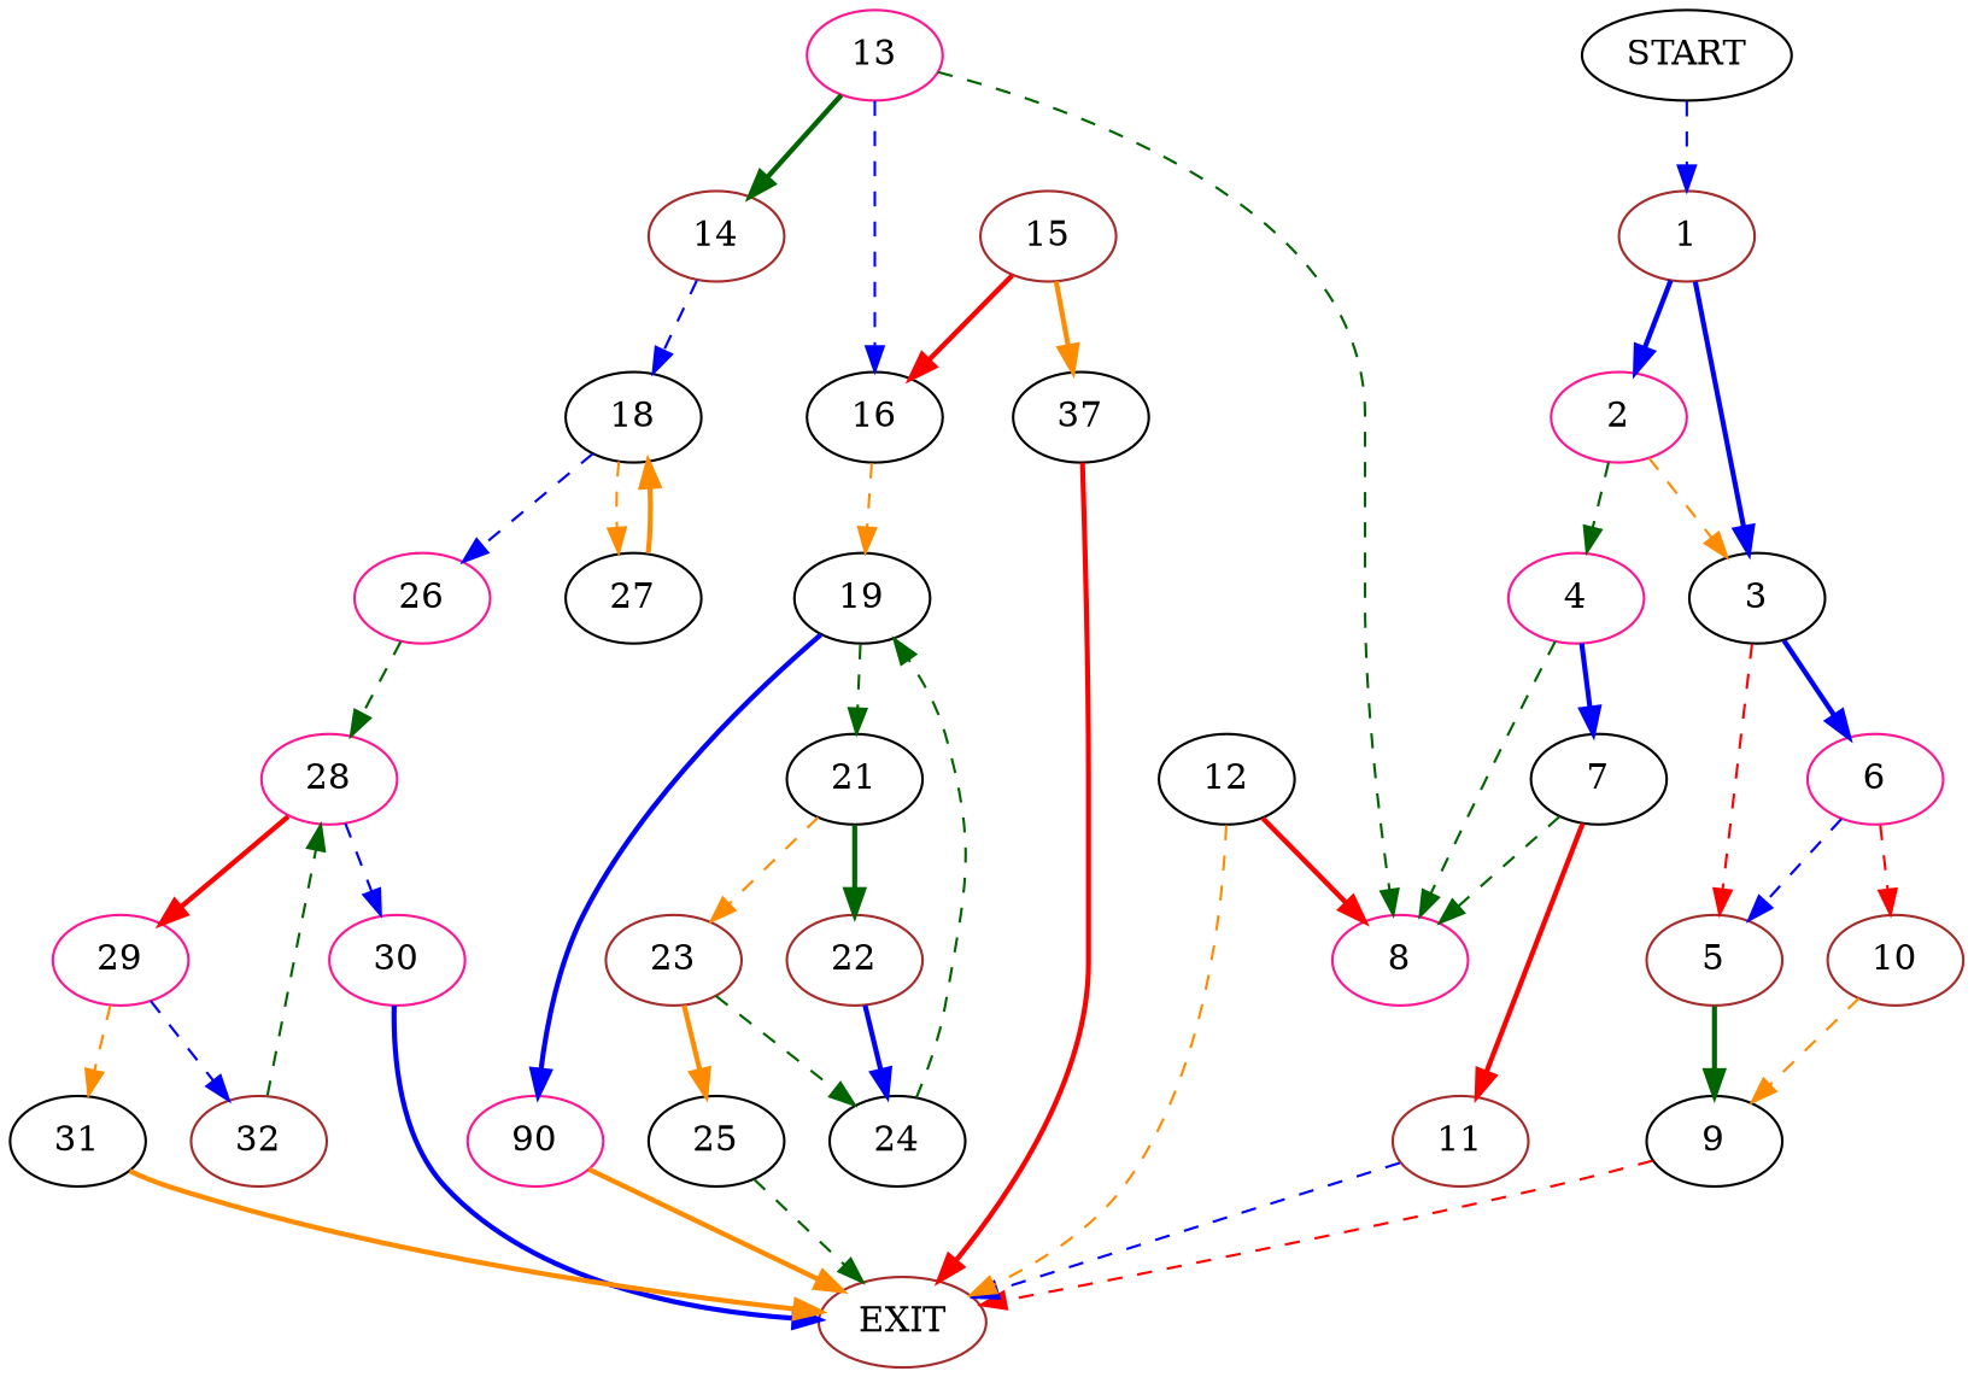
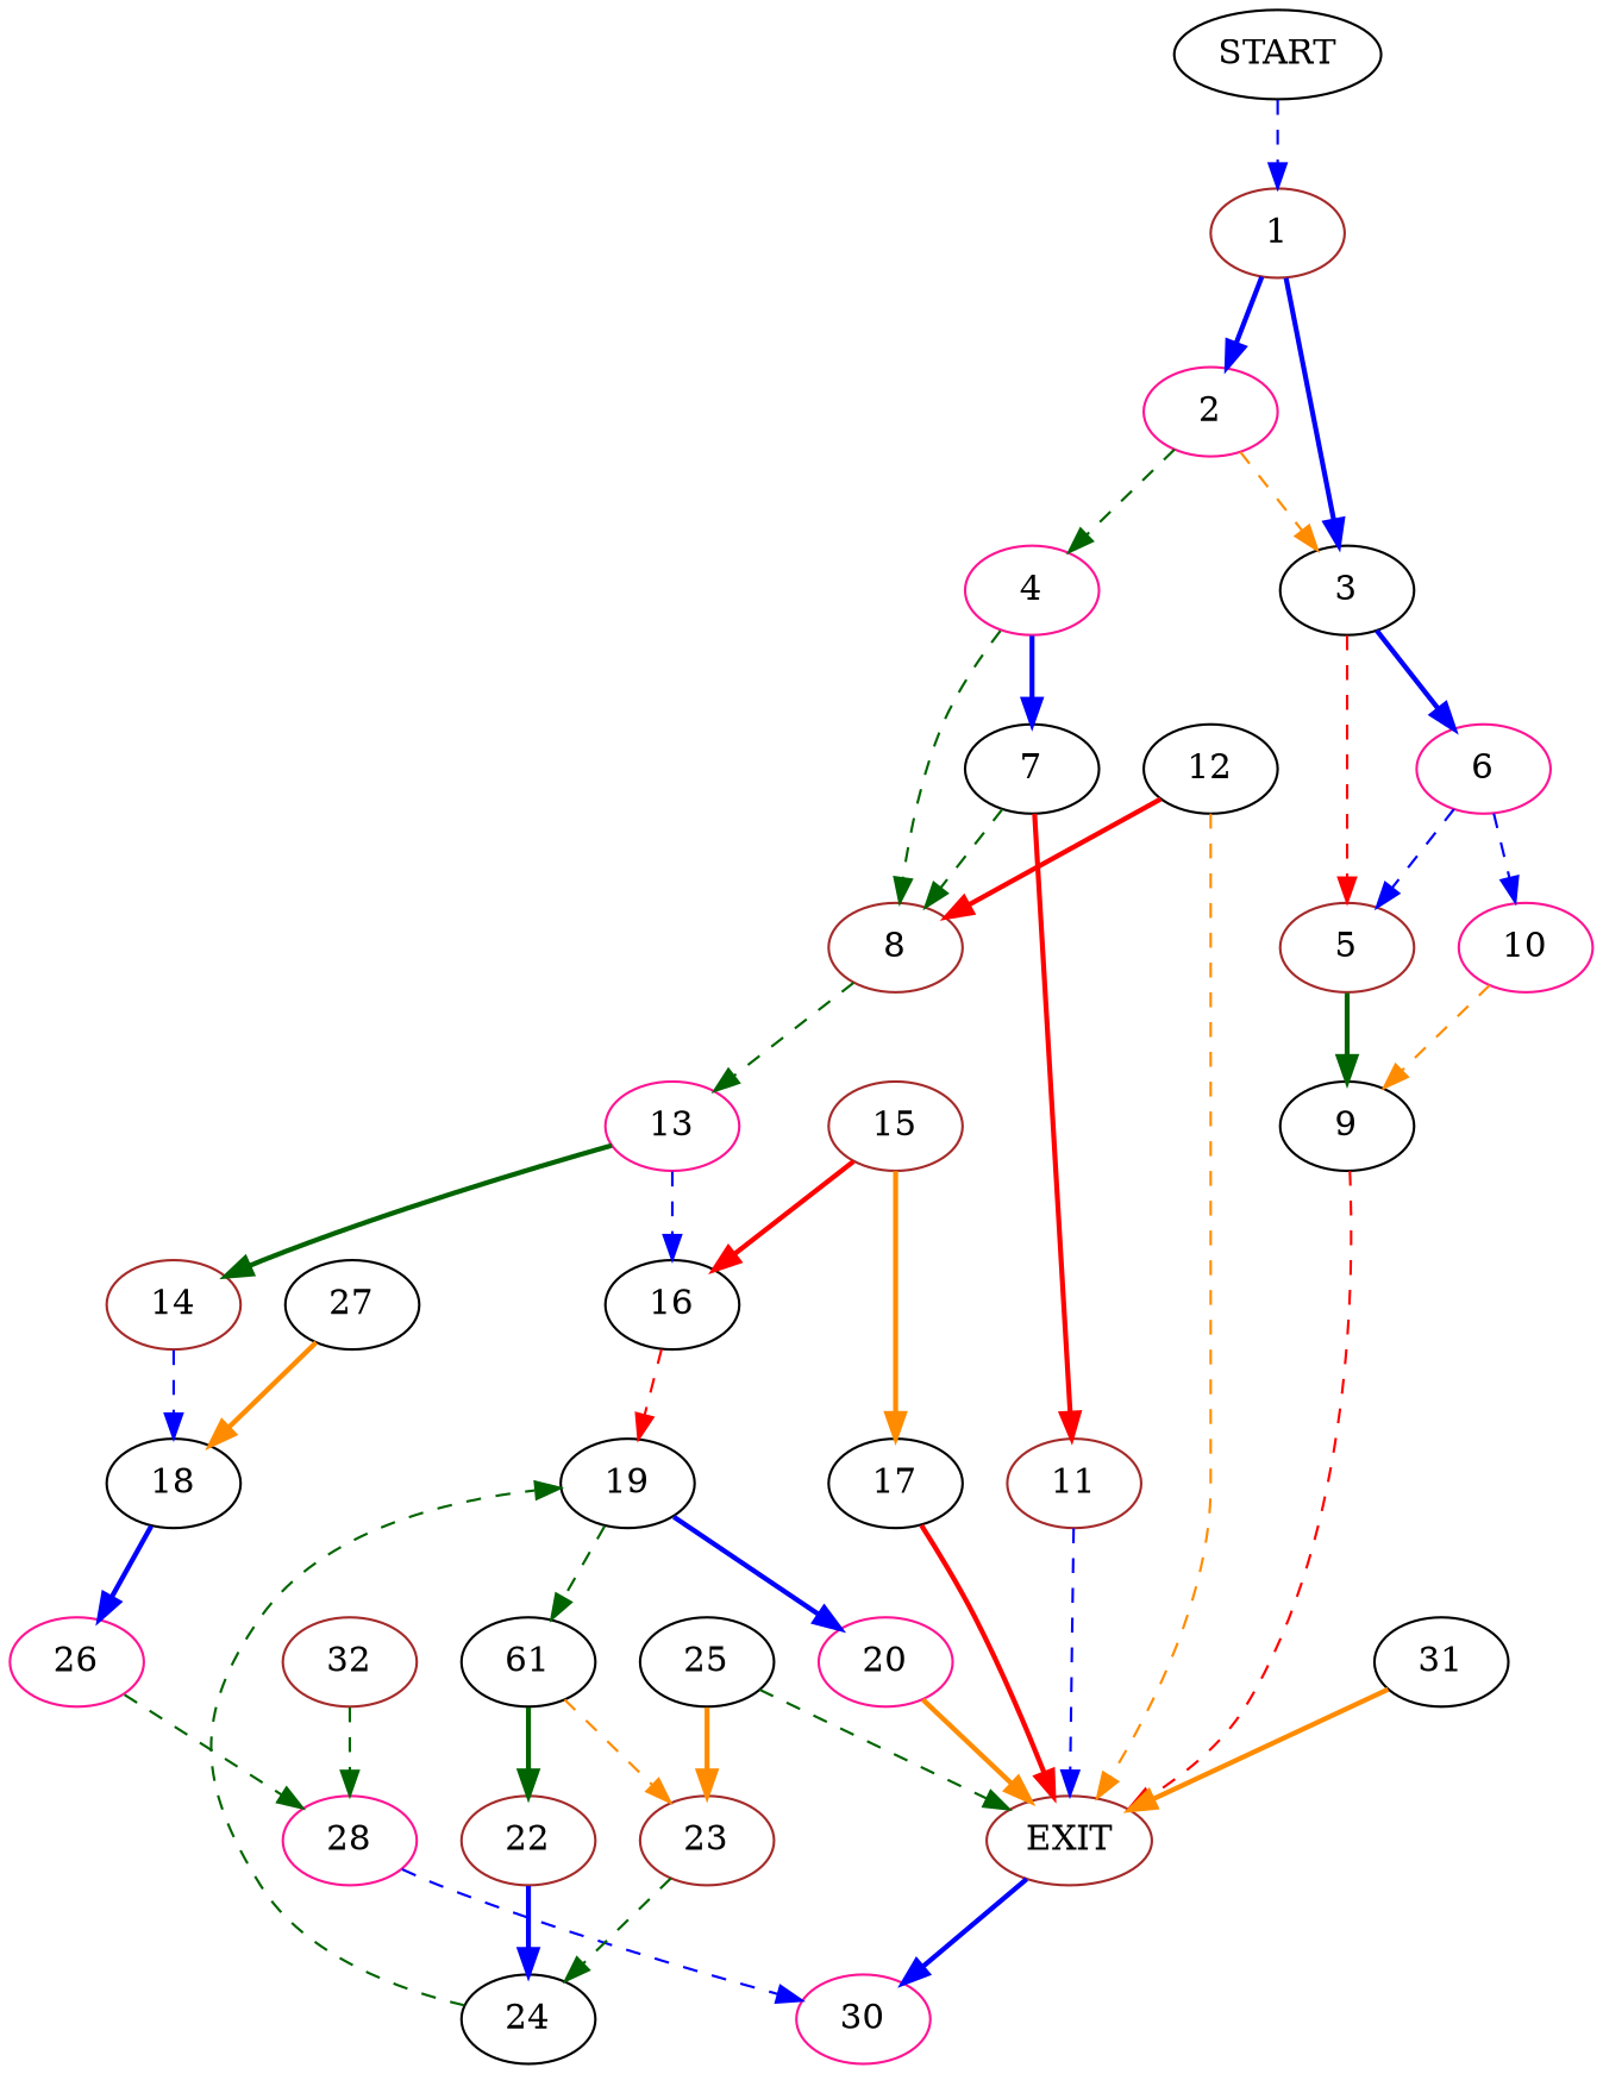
  digraph {
    node [color=black]
    edge [color=blue style=dashed]
    n1 [label=START]
    1 [color=brown]
    2 [color=deeppink]
    3
    n5 [color=brown label=EXIT]
    4 [color=deeppink]
    5 [color=brown]
    6 [color=deeppink]
    7
-   8 [color=deeppink]
+   8 [color=brown]
    9
-   10 [color=brown]
+   10 [color=deeppink]
    11 [color=brown]
    13 [color=deeppink]
    12
    14 [color=brown]
    16
    18
    15 [color=brown]
-   17 [label=37]
+   17
    26 [color=deeppink]
    27
    19
-   20 [color=deeppink label=90]
-   21
+   20 [color=deeppink]
+   21 [label=61]
    28 [color=deeppink]
    22 [color=brown]
    23 [color=brown]
    24
    25
-   29 [color=deeppink]
    30 [color=deeppink]
    31
    32 [color=brown]
    n1 -> 1
    1 -> 2 [style=bold]
    1 -> 3 [style=bold]
    2 -> 3 [color=darkorange]
    2 -> 4 [color=darkgreen]
    3 -> 5 [color=red]
    3 -> 6 [style=bold]
    4 -> 7 [style=bold]
    4 -> 8 [color=darkgreen]
    5 -> 9 [color=darkgreen style=bold]
    6 -> 5
-   6 -> 10 [color=red]
+   6 -> 10
    7 -> 8 [color=darkgreen]
    7 -> 11 [color=red style=bold]
-   13 -> 8 [color=darkgreen]
+   8 -> 13 [color=darkgreen]
    9 -> n5 [color=red]
    10 -> 9 [color=darkorange]
    11 -> n5
    13 -> 14 [color=darkgreen style=bold]
    13 -> 16
    12 -> n5 [color=darkorange]
    12 -> 8 [color=red style=bold]
    14 -> 18
-   16 -> 19 [color=darkorange]
-   18 -> 26
-   18 -> 27 [color=darkorange]
+   16 -> 19 [color=red]
+   18 -> 26 [style=bold]
    15 -> 16 [color=red style=bold]
    15 -> 17 [color=darkorange style=bold]
    17 -> n5 [color=red style=bold]
    26 -> 28 [color=darkgreen]
    27 -> 18 [color=darkorange style=bold]
    19 -> 20 [style=bold]
    19 -> 21 [color=darkgreen]
    20 -> n5 [color=darkorange style=bold]
    21 -> 22 [color=darkgreen style=bold]
    21 -> 23 [color=darkorange]
-   28 -> 29 [color=red style=bold]
    28 -> 30
    22 -> 24 [style=bold]
    23 -> 24 [color=darkgreen]
-   23 -> 25 [color=darkorange style=bold]
+   25 -> 23 [color=darkorange style=bold]
    24 -> 19 [color=darkgreen]
    25 -> n5 [color=darkgreen]
-   29 -> 31 [color=darkorange]
-   29 -> 32
-   30 -> n5 [style=bold]
+   n5 -> 30 [style=bold]
    31 -> n5 [color=darkorange style=bold]
    32 -> 28 [color=darkgreen]
  }
